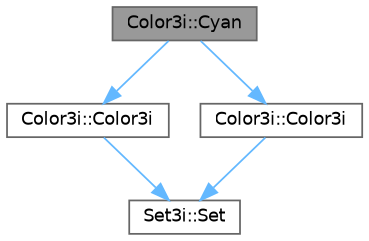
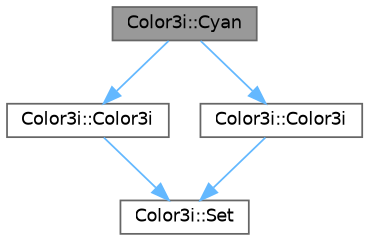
  digraph {
    rankdir=TB
    node [color=grey40 fillcolor=white fontname=Helvetica fontsize=10 shape=box style=filled]
    edge [color=steelblue1 fontname=Helvetica fontsize=10 labelfontname=Helvetica labelfontsize=10 style=solid]
    n1 [color=gray40 fillcolor=grey60 fontcolor=black height=0.2 label="Color3i::Cyan" width=0.4]
    n2 [height=0.2 label="Color3i::Color3i" width=0.4]
    n3 [height=0.2 label="Color3i::Color3i" width=0.4]
-   n4 [height=0.2 label="Set3i::Set" width=0.4]
+   n4 [height=0.2 label="Color3i::Set" width=0.4]
    n1 -> n2
    n1 -> n3
    n2 -> n4
    n3 -> n4
  }
